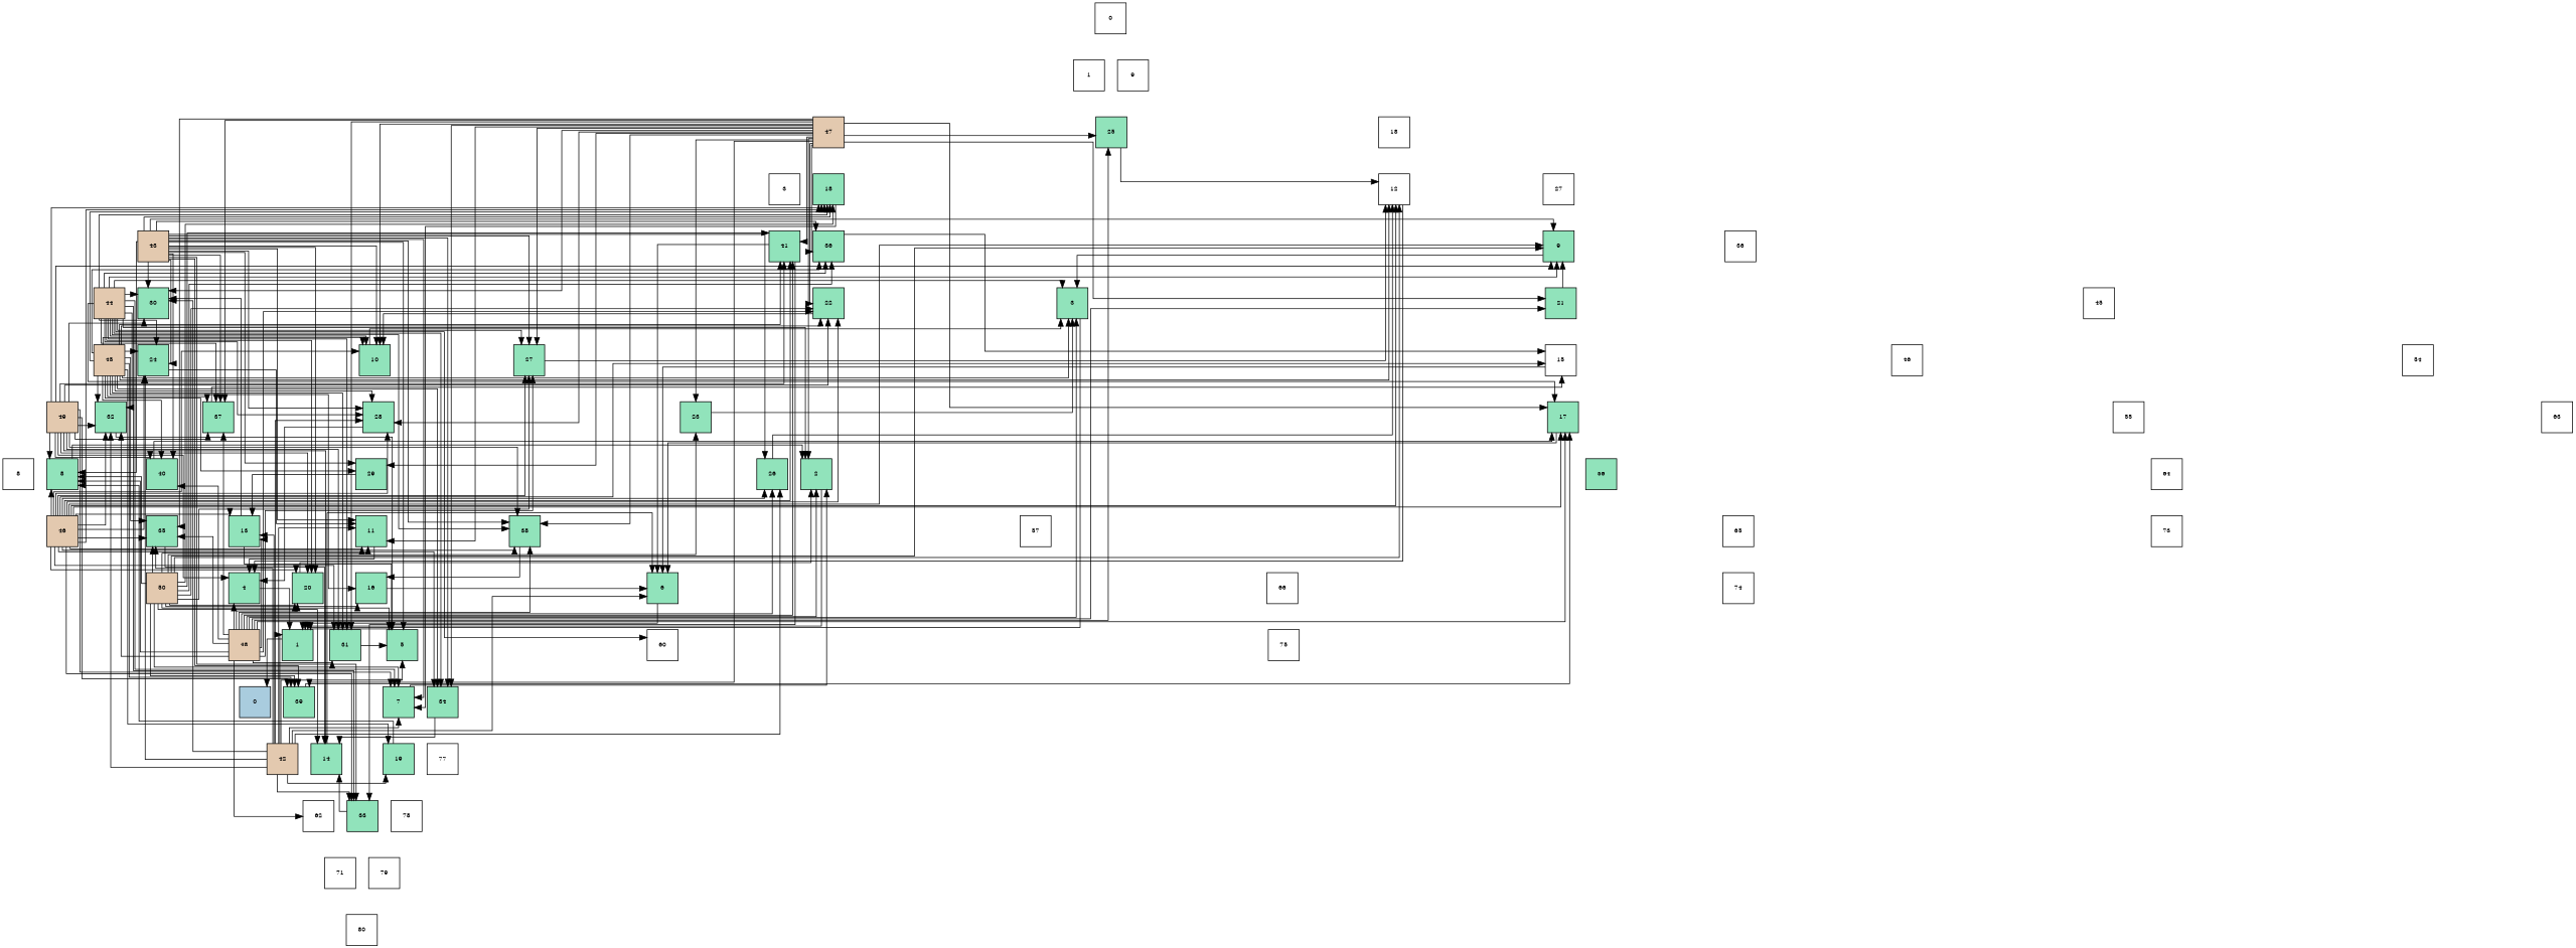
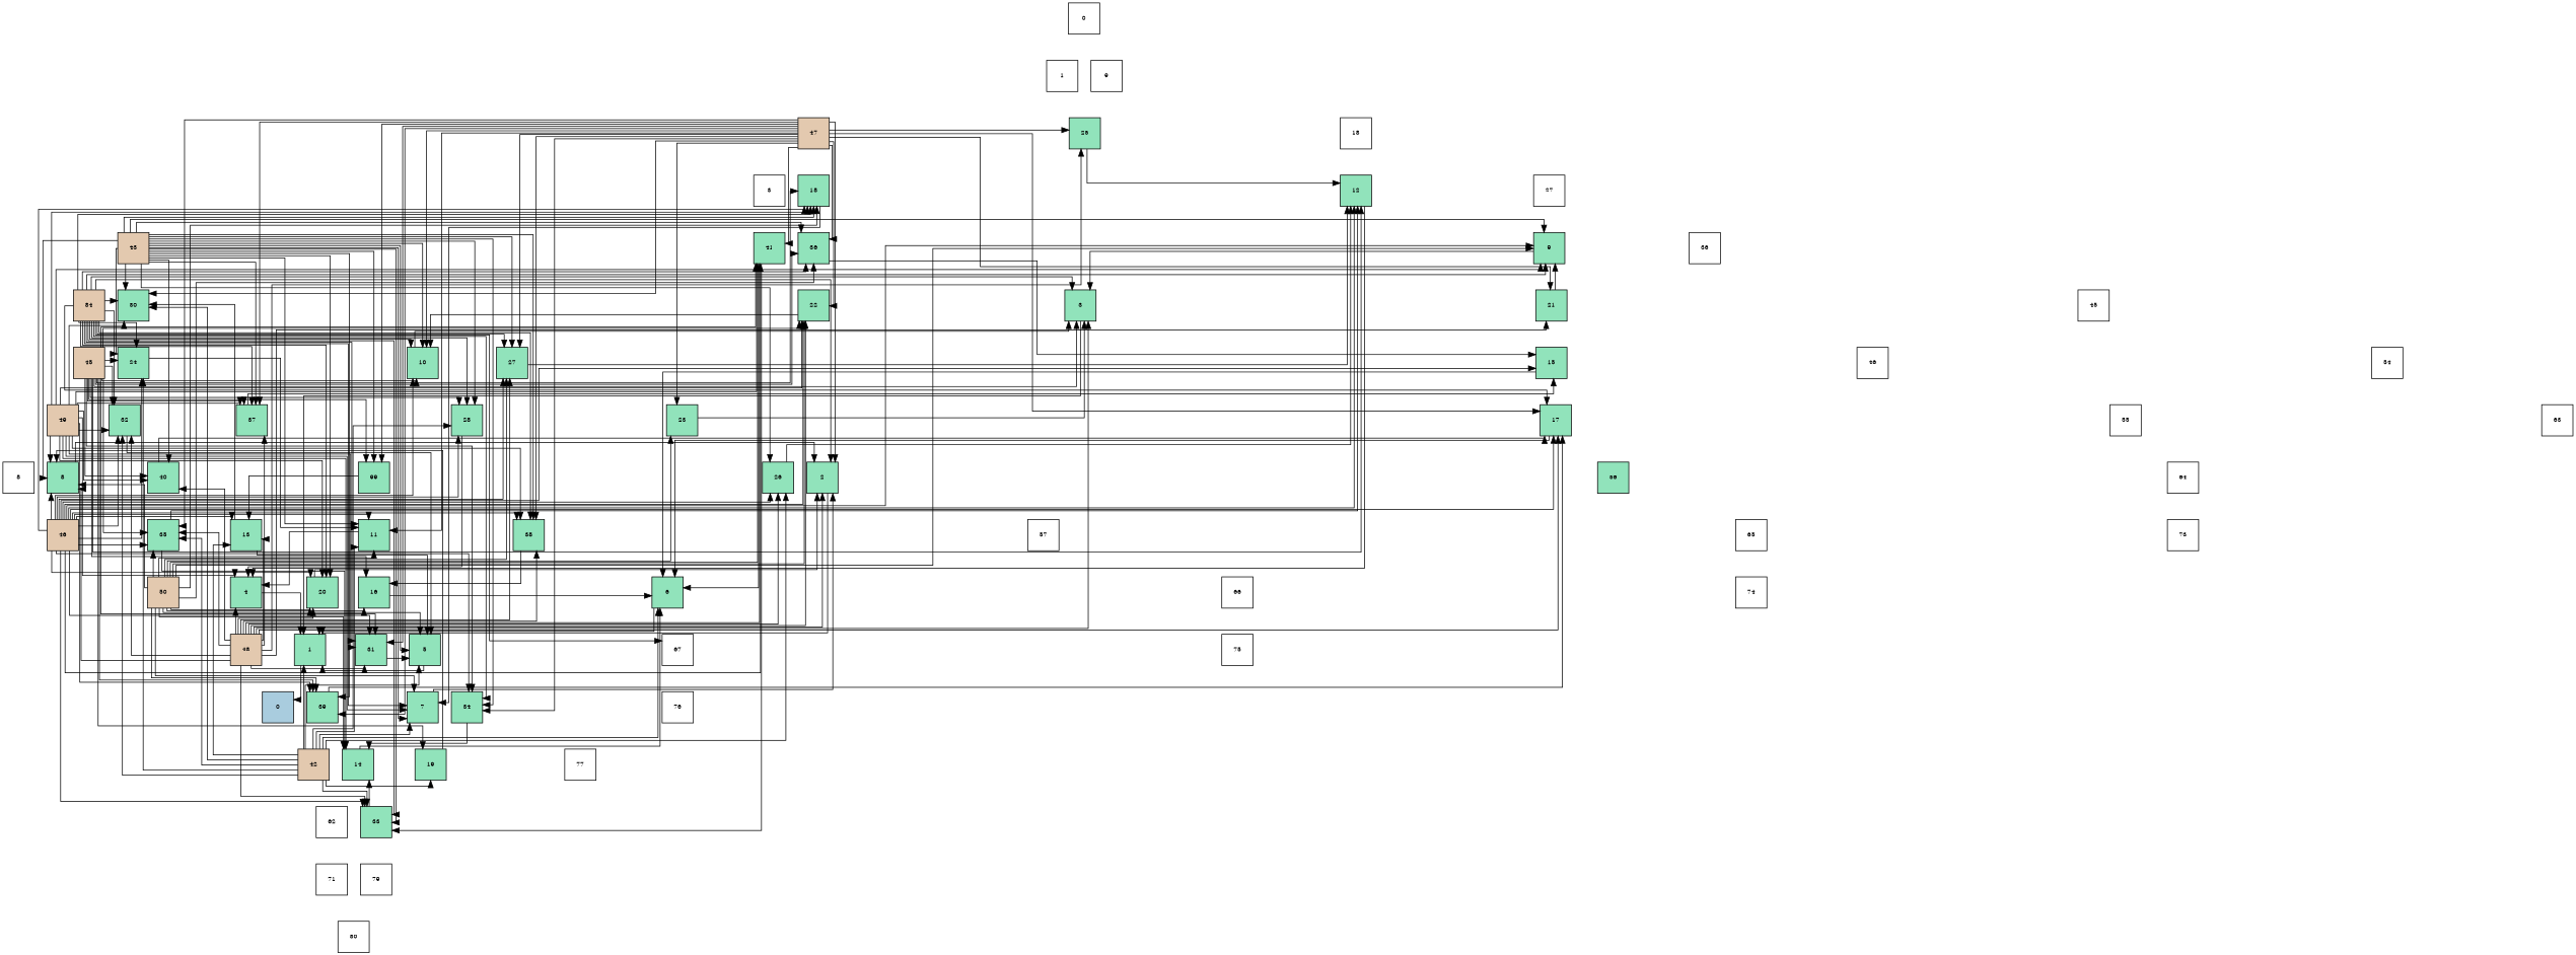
  digraph {
    rank=same
    rankdir=TB
    splines=ortho
    node [fillcolor="#91e3bb" fixedsize=true fontsize=8 shape=square style=filled]
    edge [constraint=false style=vis]
    n1 [fillcolor="#ffffff" label=0 width=0.6]
    n2 [fillcolor="#ffffff" label=1 width=0.6]
    n3 [fillcolor="#ffffff" label=9 width=0.6]
    n4 [fillcolor="#e3c9af" label=47 width=0.6]
    n5 [label=25 width=0.6]
    n6 [fillcolor="#ffffff" label=18 width=0.6]
    n7 [fillcolor="#ffffff" label=3 width=0.6]
    n8 [label=18 width=0.6]
    n9 [label=41 width=0.6]
    n10 [label=30 width=0.6]
    n11 [label=36 width=0.6]
    n12 [label=22 width=0.6]
    n13 [label=10 width=0.6]
    n14 [label=37 width=0.6]
    n15 [label=35 width=0.6]
    n16 [label=27 width=0.6]
    n17 [label=28 width=0.6]
-   n18 [label=29 width=0.6]
+   n18 [label=99 width=0.6]
    n19 [label=21 width=0.6]
    n20 [label=23 width=0.6]
    n21 [label=11 width=0.6]
    n22 [label=17 width=0.6]
    n23 [label=2 width=0.6]
    n24 [label=38 width=0.6]
    n25 [label=31 width=0.6]
    n26 [label=39 width=0.6]
    n27 [label=34 width=0.6]
-   n28 [fillcolor="#ffffff" label=12 width=0.6]
+   n28 [label=12 width=0.6]
    n29 [fillcolor="#e3c9af" label=43 width=0.6]
    n30 [label=7 width=0.6]
    n31 [label=33 width=0.6]
    n32 [label=6 width=0.6]
    n33 [label=24 width=0.6]
    n34 [label=3 width=0.6]
-   n35 [fillcolor="#ffffff" label=15 width=0.6]
+   n35 [label=15 width=0.6]
    n36 [label=40 width=0.6]
    n37 [label=4 width=0.6]
    n38 [label=14 width=0.6]
    n39 [fillcolor="#e3c9af" label=50 width=0.6]
    n40 [label=26 width=0.6]
    n41 [label=13 width=0.6]
    n42 [label=9 width=0.6]
    n43 [fillcolor="#ffffff" label=46 width=0.6]
    n44 [label=20 width=0.6]
    n45 [label=16 width=0.6]
    n46 [label=56 width=0.6]
    n47 [label=1 width=0.6]
    n48 [fillcolor="#ffffff" label=57 width=0.6]
    n49 [label=5 width=0.6]
    n50 [fillcolor="#e3c9af" label=42 width=0.6]
    n51 [label=19 width=0.6]
    n52 [fillcolor="#ffffff" label=77 width=0.6]
    n53 [fillcolor="#ffffff" label=71 width=0.6]
    n54 [fillcolor="#ffffff" label=79 width=0.6]
-   n55 [fillcolor="#e3c9af" label=44 width=0.6]
+   n55 [fillcolor="#e3c9af" label=84 width=0.6]
    n56 [label=8 width=0.6]
    n57 [fillcolor="#e3c9af" label=45 width=0.6]
    n58 [label=32 width=0.6]
-   n59 [fillcolor="#ffffff" label=60 width=0.6]
+   n59 [fillcolor="#ffffff" label=67 width=0.6]
    n60 [fillcolor="#e3c9af" label=46 width=0.6]
    n61 [fillcolor="#e3c9af" label=49 width=0.6]
    n62 [fillcolor="#ffffff" label=8 width=0.6]
-   n63 [fillcolor="#ffffff" label=78 width=0.6]
    n64 [fillcolor="#e3c9af" label=48 width=0.6]
    n65 [fillcolor="#ffffff" label=62 width=0.6]
    n66 [fillcolor="#ffffff" label=27 width=0.6]
    n67 [fillcolor="#ffffff" label=36 width=0.6]
    n68 [fillcolor="#a9ccde" label=0 width=0.6]
    n69 [fillcolor="#ffffff" label=45 width=0.6]
    n70 [fillcolor="#ffffff" label=54 width=0.6]
    n71 [fillcolor="#ffffff" label=55 width=0.6]
    n72 [fillcolor="#ffffff" label=63 width=0.6]
    n73 [fillcolor="#ffffff" label=64 width=0.6]
    n74 [fillcolor="#ffffff" label=65 width=0.6]
    n75 [fillcolor="#ffffff" label=66 width=0.6]
    n76 [fillcolor="#ffffff" label=73 width=0.6]
    n77 [fillcolor="#ffffff" label=74 width=0.6]
    n78 [fillcolor="#ffffff" label=75 width=0.6]
+   n79 [fillcolor="#ffffff" label=76 width=0.6]
    n80 [fillcolor="#ffffff" label=80 width=0.6]
    n1 -> n2 [constraint=true style=invis]
    n1 -> n3 [constraint=true style=invis]
    n2 -> n4 [constraint=true style=invis]
    n2 -> n5 [constraint=true style=invis]
    n3 -> n5 [constraint=true style=invis]
    n3 -> n6 [constraint=true style=invis]
    n4 -> n5
    n4 -> n7 [constraint=true style=invis]
    n4 -> n8 [constraint=true style=invis]
    n4 -> n9
    n4 -> n10
    n4 -> n11
    n4 -> n12
    n4 -> n13
    n4 -> n14
    n4 -> n15
    n4 -> n16
-   n4 -> n17
    n4 -> n18
    n4 -> n19
    n4 -> n20
    n4 -> n21
    n4 -> n22
    n4 -> n23
    n4 -> n24
    n4 -> n25
    n4 -> n26
    n4 -> n27
    n5 -> n8 [constraint=true style=invis]
    n5 -> n28
    n5 -> n28 [constraint=true style=invis]
    n6 -> n28 [constraint=true style=invis]
    n6 -> n66 [constraint=true style=invis]
    n7 -> n9 [constraint=true style=invis]
    n7 -> n29 [constraint=true style=invis]
    n8 -> n9 [constraint=true style=invis]
    n8 -> n11 [constraint=true style=invis]
    n8 -> n30
    n9 -> n10 [constraint=true style=invis]
    n9 -> n12 [constraint=true style=invis]
    n9 -> n31
    n9 -> n32
    n10 -> n13 [constraint=true style=invis]
    n10 -> n33 [constraint=true style=invis]
    n11 -> n12 [constraint=true style=invis]
    n11 -> n34 [constraint=true style=invis]
    n11 -> n35
    n12 -> n13
    n12 -> n13 [constraint=true style=invis]
    n12 -> n16 [constraint=true style=invis]
    n13 -> n14 [constraint=true style=invis]
    n13 -> n17 [constraint=true style=invis]
    n13 -> n34
    n14 -> n18 [constraint=true style=invis]
    n14 -> n35
    n14 -> n36 [constraint=true style=invis]
    n15 -> n37 [constraint=true style=invis]
    n15 -> n38
    n15 -> n39 [constraint=true style=invis]
    n16 -> n17 [constraint=true style=invis]
    n16 -> n20 [constraint=true style=invis]
    n16 -> n28
    n17 -> n18 [constraint=true style=invis]
    n17 -> n37
    n17 -> n40 [constraint=true style=invis]
    n18 -> n21 [constraint=true style=invis]
    n18 -> n41
    n18 -> n41 [constraint=true style=invis]
    n19 -> n35 [constraint=true style=invis]
    n19 -> n42
    n19 -> n43 [constraint=true style=invis]
    n20 -> n23 [constraint=true style=invis]
    n20 -> n34
    n20 -> n40 [constraint=true style=invis]
    n21 -> n37
    n21 -> n44 [constraint=true style=invis]
    n21 -> n45 [constraint=true style=invis]
    n22 -> n23 [constraint=true style=invis]
    n22 -> n32
    n22 -> n46 [constraint=true style=invis]
    n23 -> n24 [constraint=true style=invis]
    n23 -> n47
    n23 -> n48 [constraint=true style=invis]
    n24 -> n32 [constraint=true style=invis]
    n24 -> n45
    n24 -> n45 [constraint=true style=invis]
    n25 -> n26 [constraint=true style=invis]
    n25 -> n30 [constraint=true style=invis]
    n25 -> n49
    n26 -> n22
    n26 -> n38 [constraint=true style=invis]
    n26 -> n50 [constraint=true style=invis]
    n27 -> n38
    n27 -> n51 [constraint=true style=invis]
    n27 -> n52 [constraint=true style=invis]
    n28 -> n11 [constraint=true style=invis]
    n28 -> n37
    n28 -> n42 [constraint=true style=invis]
    n29 -> n8
    n29 -> n10
    n29 -> n10 [constraint=true style=invis]
    n29 -> n11
    n29 -> n13
    n29 -> n14
    n29 -> n16
    n29 -> n17
    n29 -> n18
    n29 -> n21
    n29 -> n24
    n29 -> n26
    n29 -> n27
    n29 -> n30
    n29 -> n31
    n29 -> n33
    n29 -> n36
    n29 -> n40
    n29 -> n42
    n29 -> n44
    n29 -> n49
    n29 -> n55 [constraint=true style=invis]
    n29 -> n56
    n30 -> n23
    n30 -> n38 [constraint=true style=invis]
    n30 -> n51 [constraint=true style=invis]
    n31 -> n38
    n31 -> n53 [constraint=true style=invis]
    n31 -> n54 [constraint=true style=invis]
    n32 -> n47
    n32 -> n49 [constraint=true style=invis]
    n32 -> n59 [constraint=true style=invis]
    n33 -> n14 [constraint=true style=invis]
    n33 -> n21
    n33 -> n58 [constraint=true style=invis]
    n34 -> n16 [constraint=true style=invis]
    n34 -> n35 [constraint=true style=invis]
    n34 -> n47
    n35 -> n20 [constraint=true style=invis]
    n35 -> n22 [constraint=true style=invis]
    n35 -> n32
    n36 -> n15 [constraint=true style=invis]
    n36 -> n22
    n36 -> n41 [constraint=true style=invis]
    n37 -> n47
    n37 -> n47 [constraint=true style=invis]
    n37 -> n64 [constraint=true style=invis]
    n38 -> n31 [constraint=true style=invis]
    n38 -> n32
    n38 -> n65 [constraint=true style=invis]
    n39 -> n8
    n39 -> n9
    n39 -> n11
    n39 -> n12
    n39 -> n15
    n39 -> n16
    n39 -> n20
    n39 -> n21
    n39 -> n26
-   n39 -> n28
+   n15 -> n28
    n39 -> n30
    n39 -> n38
    n39 -> n42
    n39 -> n44
    n39 -> n45
    n39 -> n49
    n39 -> n56
    n39 -> n64 [constraint=true style=invis]
    n40 -> n21 [constraint=true style=invis]
    n40 -> n24 [constraint=true style=invis]
    n40 -> n28
    n41 -> n10
    n41 -> n37 [constraint=true style=invis]
    n41 -> n44 [constraint=true style=invis]
    n41 -> n49
    n42 -> n19 [constraint=true style=invis]
    n42 -> n34
    n42 -> n34 [constraint=true style=invis]
    n43 -> n22 [constraint=true style=invis]
    n43 -> n71 [constraint=true style=invis]
    n44 -> n23
    n44 -> n25 [constraint=true style=invis]
    n44 -> n47 [constraint=true style=invis]
    n45 -> n25 [constraint=true style=invis]
    n45 -> n32
    n45 -> n49 [constraint=true style=invis]
    n46 -> n48 [constraint=true style=invis]
    n46 -> n74 [constraint=true style=invis]
    n47 -> n26 [constraint=true style=invis]
    n47 -> n68
    n47 -> n68 [constraint=true style=invis]
    n48 -> n32 [constraint=true style=invis]
    n48 -> n75 [constraint=true style=invis]
    n49 -> n27 [constraint=true style=invis]
    n49 -> n30 [constraint=true style=invis]
    n49 -> n47
    n50 -> n10
    n50 -> n15
    n50 -> n17
    n50 -> n21
    n50 -> n30
    n50 -> n31
    n50 -> n32
    n50 -> n33
    n50 -> n40
    n50 -> n41
    n50 -> n47
    n50 -> n49
    n50 -> n51
    n50 -> n58
    n50 -> n65 [constraint=true style=invis]
    n51 -> n31 [constraint=true style=invis]
    n51 -> n56
-   n51 -> n63 [constraint=true style=invis]
-   n52 -> n63 [constraint=true style=invis]
    n53 -> n80 [constraint=true style=invis]
    n54 -> n80 [constraint=true style=invis]
    n55 -> n8
    n55 -> n10
    n55 -> n11
    n55 -> n13
    n55 -> n14
    n55 -> n16
    n55 -> n17
    n55 -> n22
    n55 -> n23
    n55 -> n24
    n55 -> n25
    n55 -> n27
    n55 -> n30
    n55 -> n31
    n55 -> n33
    n55 -> n33 [constraint=true style=invis]
    n55 -> n34
    n55 -> n42
    n55 -> n44
    n55 -> n57 [constraint=true style=invis]
    n55 -> n58
    n55 -> n59
    n56 -> n15 [constraint=true style=invis]
    n56 -> n23
    n56 -> n60 [constraint=true style=invis]
    n57 -> n8
    n57 -> n9
    n57 -> n11
    n57 -> n12
    n57 -> n13
    n57 -> n14
    n57 -> n15
    n57 -> n17
    n57 -> n18
    n57 -> n25
    n57 -> n26
    n57 -> n27
    n57 -> n28
    n57 -> n33
    n57 -> n34
    n57 -> n36
    n57 -> n45
    n57 -> n51
    n57 -> n58
    n57 -> n58 [constraint=true style=invis]
    n57 -> n61 [constraint=true style=invis]
    n58 -> n36 [constraint=true style=invis]
    n58 -> n49
    n58 -> n56 [constraint=true style=invis]
    n59 -> n27 [constraint=true style=invis]
+   n59 -> n79 [constraint=true style=invis]
    n60 -> n8
    n60 -> n9
    n60 -> n12
    n60 -> n13
    n60 -> n15
    n60 -> n16
    n60 -> n17
    n60 -> n21
    n60 -> n22
    n60 -> n24
    n60 -> n25
    n60 -> n27
    n60 -> n28
    n60 -> n31
    n60 -> n33
    n60 -> n35
    n60 -> n39 [constraint=true style=invis]
    n60 -> n40
    n60 -> n41
    n60 -> n42
    n60 -> n44
    n60 -> n56
    n60 -> n58
    n61 -> n8
    n61 -> n9
    n61 -> n10
    n61 -> n12
    n61 -> n14
    n61 -> n24
    n61 -> n25
    n61 -> n26
    n61 -> n30
    n61 -> n36
    n61 -> n37
    n61 -> n38
    n61 -> n42
    n61 -> n44
    n61 -> n56
    n61 -> n56 [constraint=true style=invis]
    n61 -> n58
    n61 -> n62 [constraint=true style=invis]
    n62 -> n60 [constraint=true style=invis]
-   n63 -> n54 [constraint=true style=invis]
    n64 -> n5
    n64 -> n9
    n64 -> n12
    n64 -> n14
    n64 -> n15
    n64 -> n16
    n64 -> n19
    n64 -> n22
    n64 -> n23
    n64 -> n24
    n64 -> n25
-   n64 -> n65
+   n64 -> n31
    n64 -> n34
    n64 -> n36
    n64 -> n37
    n64 -> n40
    n64 -> n41
    n64 -> n44
    n64 -> n56
    n64 -> n58
    n64 -> n68 [constraint=true style=invis]
    n65 -> n53 [constraint=true style=invis]
    n66 -> n42 [constraint=true style=invis]
    n66 -> n67 [constraint=true style=invis]
    n67 -> n19 [constraint=true style=invis]
    n67 -> n69 [constraint=true style=invis]
    n68 -> n50 [constraint=true style=invis]
    n69 -> n43 [constraint=true style=invis]
    n69 -> n70 [constraint=true style=invis]
    n70 -> n71 [constraint=true style=invis]
    n70 -> n72 [constraint=true style=invis]
    n71 -> n46 [constraint=true style=invis]
    n71 -> n73 [constraint=true style=invis]
    n72 -> n73 [constraint=true style=invis]
    n73 -> n74 [constraint=true style=invis]
    n73 -> n76 [constraint=true style=invis]
    n74 -> n75 [constraint=true style=invis]
    n74 -> n77 [constraint=true style=invis]
    n75 -> n59 [constraint=true style=invis]
    n75 -> n78 [constraint=true style=invis]
    n76 -> n77 [constraint=true style=invis]
    n77 -> n78 [constraint=true style=invis]
+   n78 -> n79 [constraint=true style=invis]
+   n79 -> n52 [constraint=true style=invis]
  }
